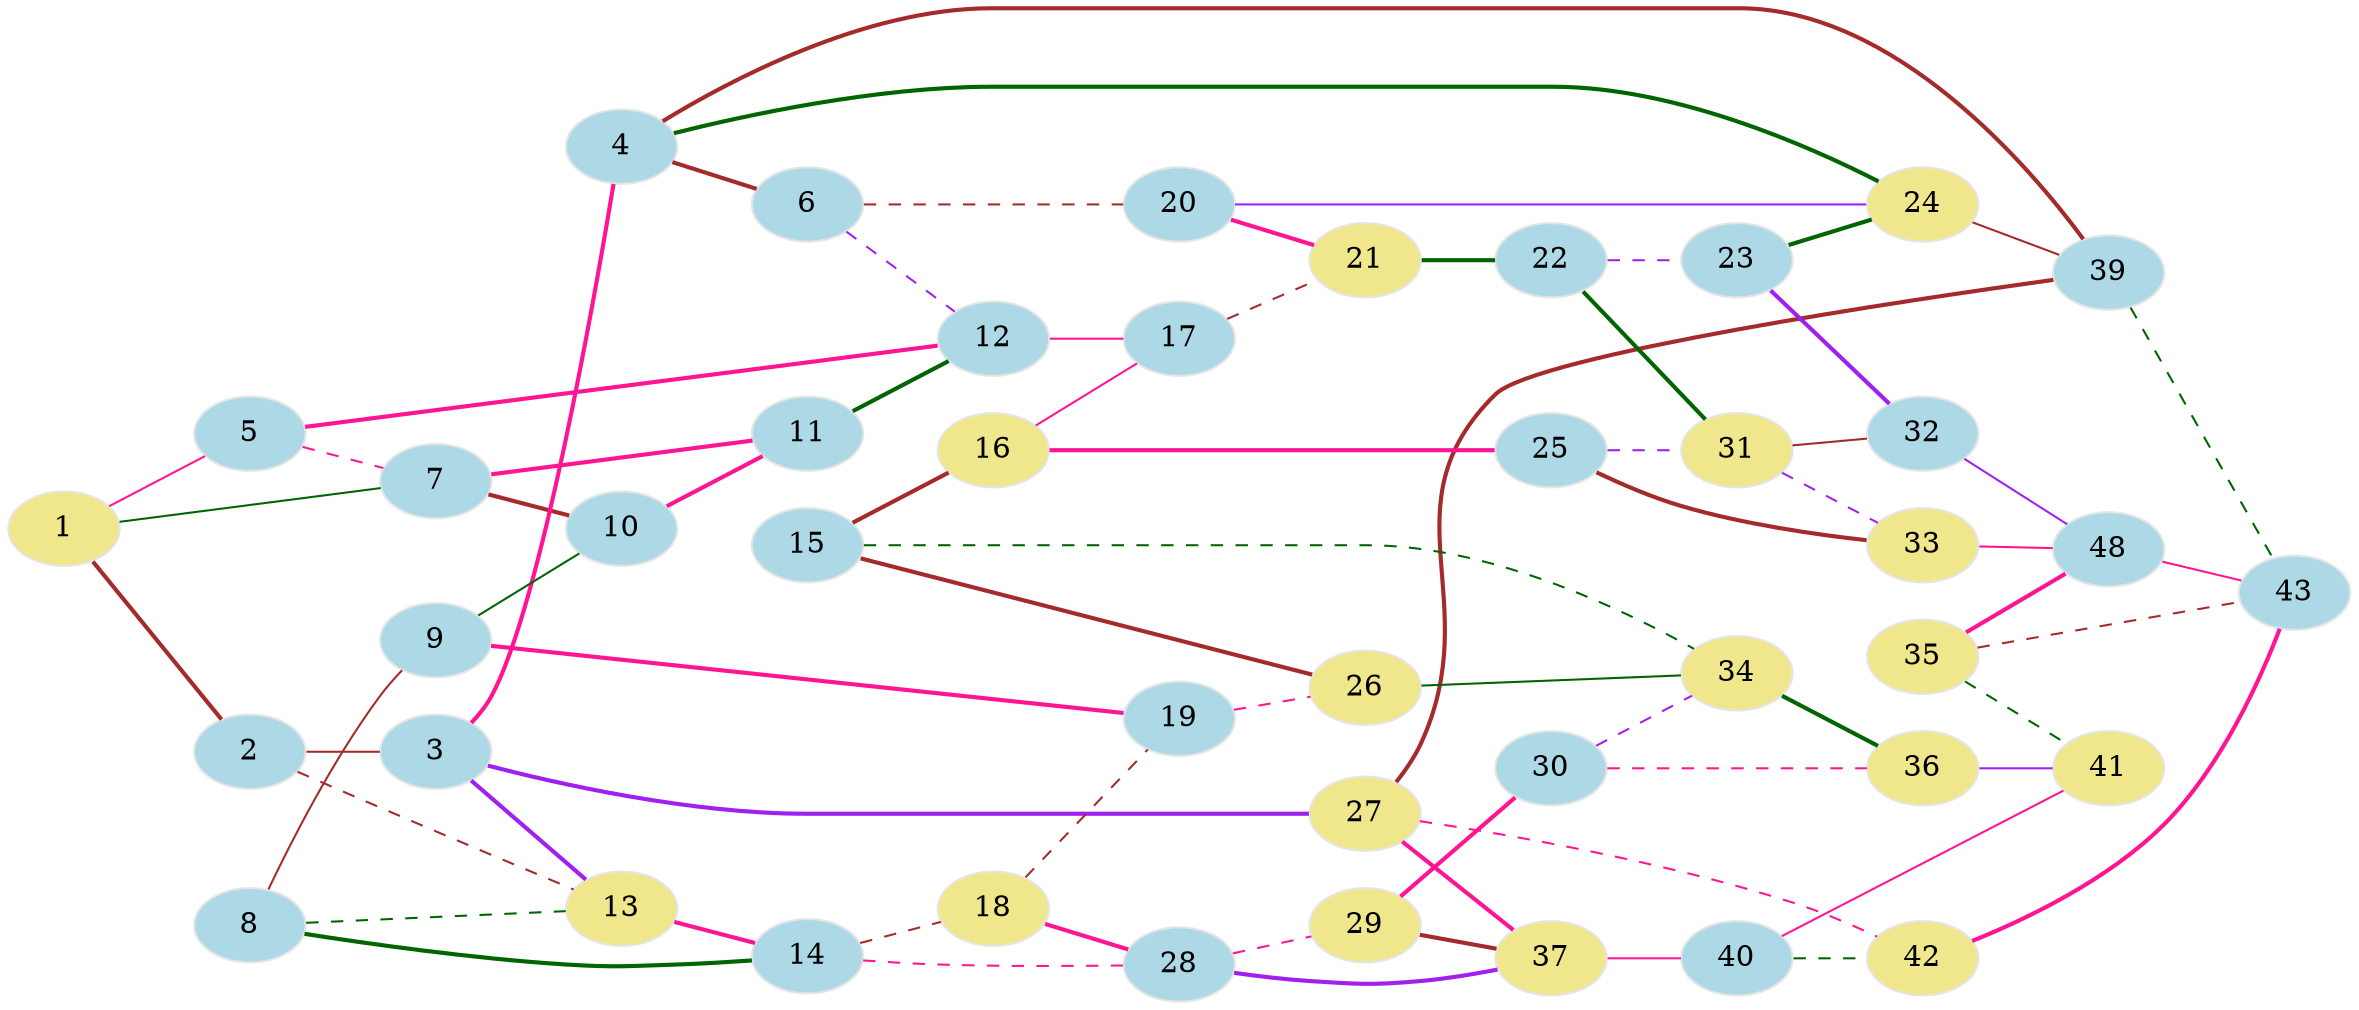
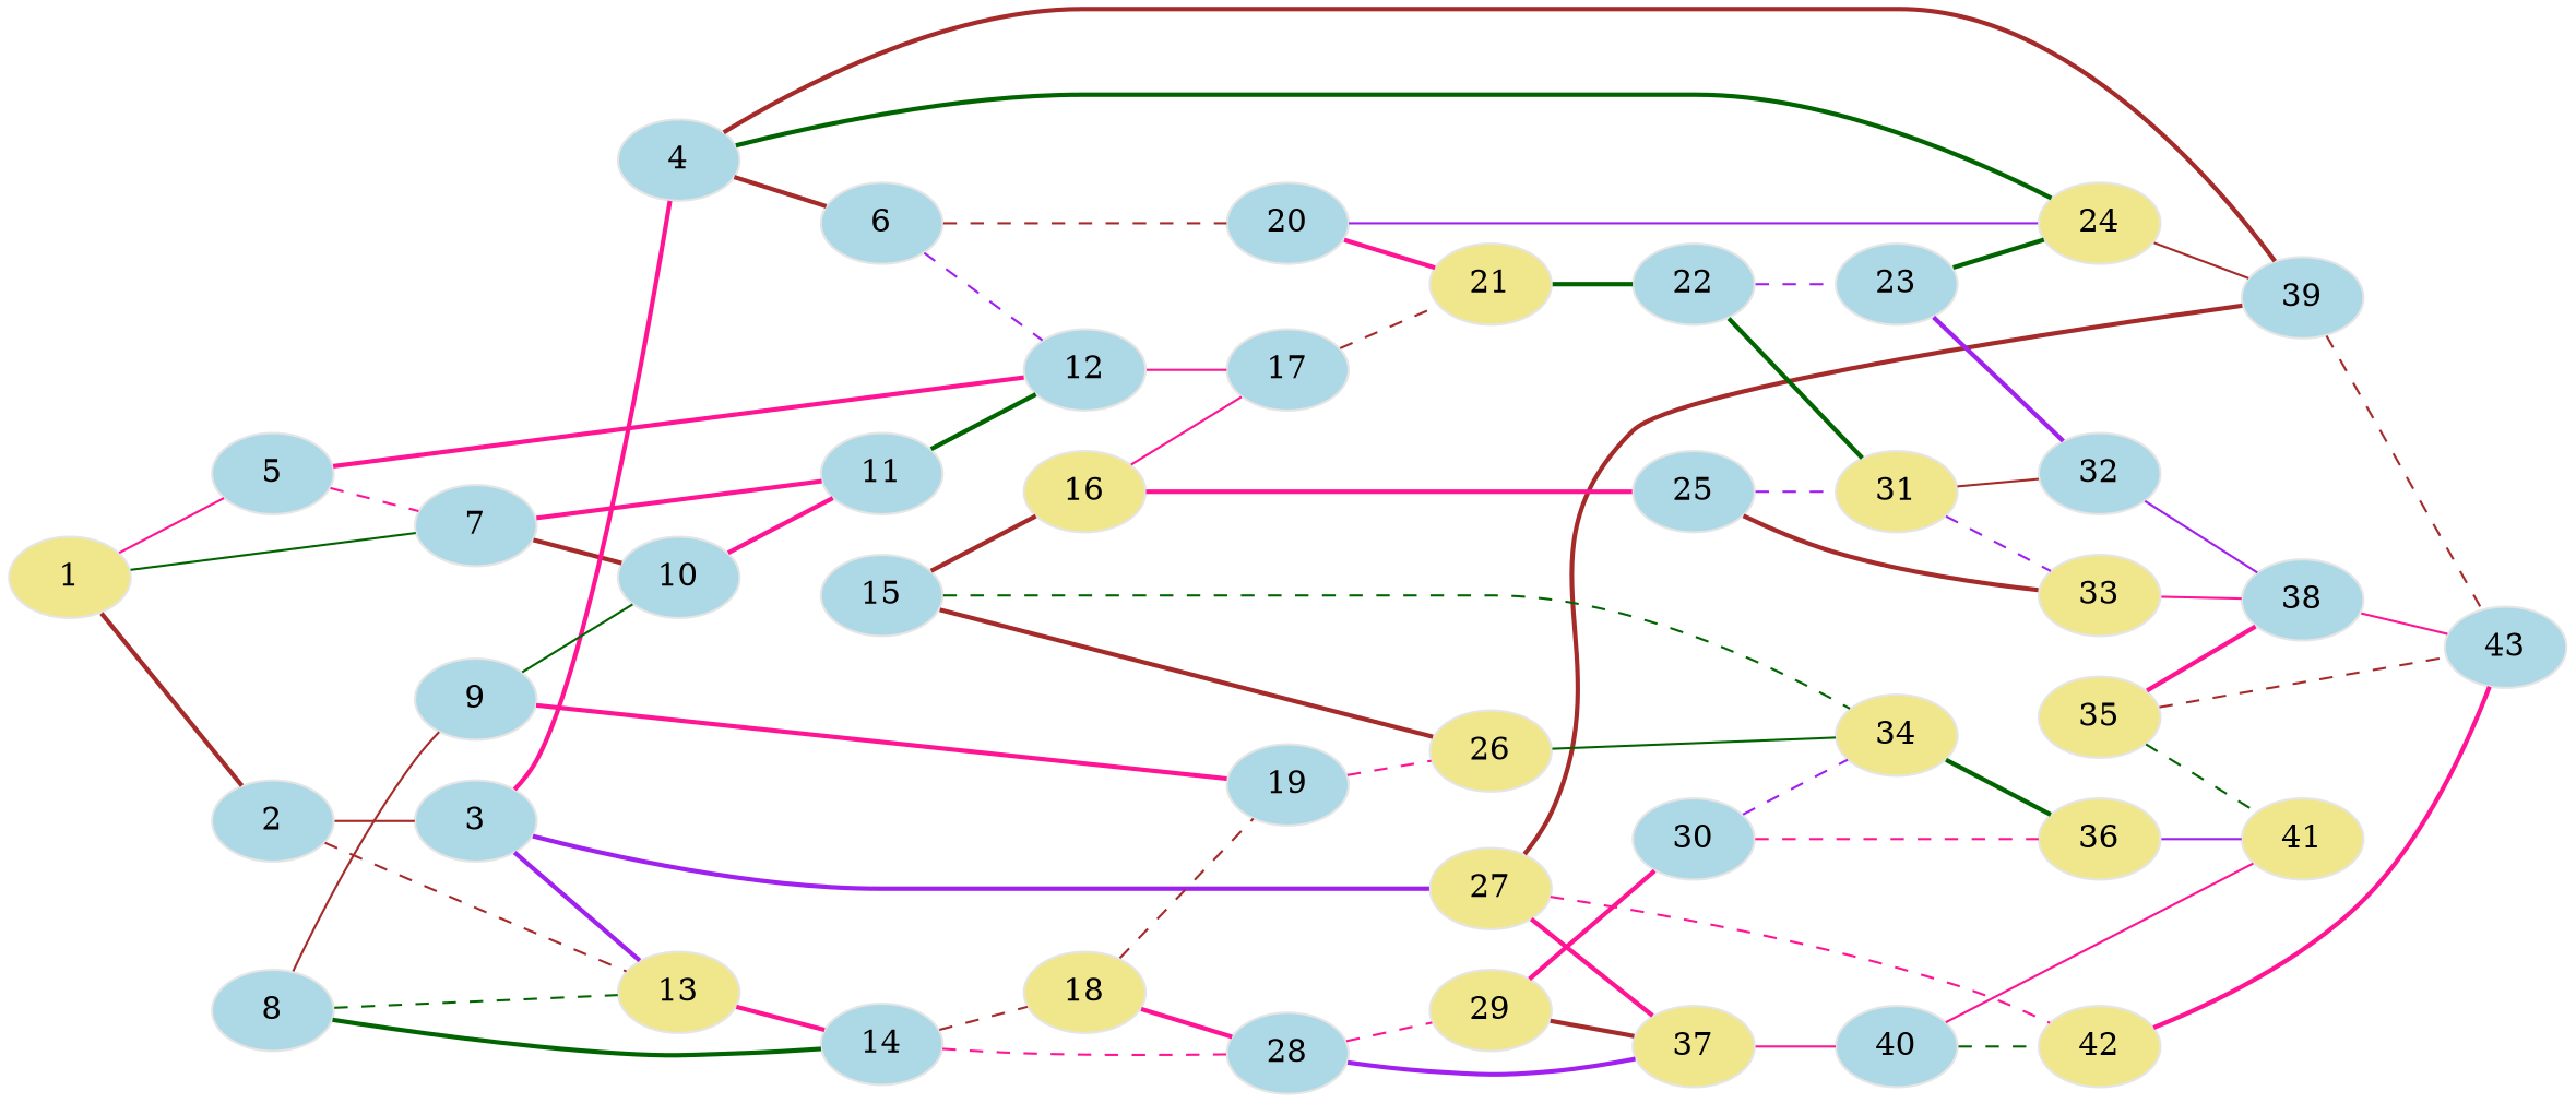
  graph {
    rankdir=LR
    node [color=gray90 fillcolor=lightblue style=filled]
    edge [color=deeppink style=bold weight=1.0]
    1 [fillcolor=khaki]
    2
    5
    7
    3
    13 [fillcolor=khaki]
    12
    10
    11
    4
    27 [fillcolor=khaki]
    14
    6
    24 [fillcolor=khaki]
    39
    37 [fillcolor=khaki]
    42 [fillcolor=khaki]
    20
    43
    17
    21 [fillcolor=khaki]
    8
    9
    19
    18 [fillcolor=khaki]
    28
    26 [fillcolor=khaki]
    29 [fillcolor=khaki]
    16 [fillcolor=khaki]
    15
    34 [fillcolor=khaki]
    25
    36 [fillcolor=khaki]
    31 [fillcolor=khaki]
    33 [fillcolor=khaki]
    22
    23
    32
-   38 [label=48]
+   38
    40
    30
    41 [fillcolor=khaki]
    35 [fillcolor=khaki]
    1 -- 2 [color=brown]
    1 -- 5 [style=solid]
    1 -- 7 [color=darkgreen style=solid]
    2 -- 3 [color=brown style=solid]
    2 -- 13 [color=brown style=dashed]
    5 -- 7 [style=dashed]
    5 -- 12
    7 -- 10 [color=brown]
    7 -- 11
    3 -- 13 [color=purple]
    3 -- 4
    3 -- 27 [color=purple]
    13 -- 14
    12 -- 17 [style=solid]
    10 -- 11
    11 -- 12 [color=darkgreen]
    4 -- 6 [color=brown]
    4 -- 24 [color=darkgreen]
    4 -- 39 [color=brown]
    27 -- 39 [color=brown]
    27 -- 37
    27 -- 42 [style=dashed]
    14 -- 18 [color=brown style=dashed]
    14 -- 28 [style=dashed]
    6 -- 12 [color=purple style=dashed]
    6 -- 20 [color=brown style=dashed]
    24 -- 39 [color=brown style=solid]
-   39 -- 43 [color=darkgreen style=dashed]
+   39 -- 43 [color=brown style=dashed]
    37 -- 40 [style=solid]
    42 -- 43
    20 -- 24 [color=purple style=solid]
    20 -- 21
    17 -- 21 [color=brown style=dashed]
    21 -- 22 [color=darkgreen]
    8 -- 13 [color=darkgreen style=dashed]
    8 -- 14 [color=darkgreen]
    8 -- 9 [color=brown style=solid]
    9 -- 10 [color=darkgreen style=solid]
    9 -- 19
    19 -- 26 [style=dashed weight=2.0]
    18 -- 19 [color=brown style=dashed]
    18 -- 28
    28 -- 37 [color=purple]
    28 -- 29 [style=dashed]
    26 -- 34 [color=darkgreen style=solid]
    29 -- 37 [color=brown]
    29 -- 30
    16 -- 17 [style=solid]
    16 -- 25
    15 -- 26 [color=brown]
    15 -- 16 [color=brown]
    15 -- 34 [color=darkgreen style=dashed]
    34 -- 36 [color=darkgreen]
    25 -- 31 [color=purple style=dashed]
    25 -- 33 [color=brown]
    36 -- 41 [color=purple style=solid weight=2.0]
    31 -- 33 [color=purple style=dashed]
    31 -- 32 [color=brown style=solid]
    33 -- 38 [style=solid]
    22 -- 31 [color=darkgreen]
    22 -- 23 [color=purple style=dashed]
    23 -- 24 [color=darkgreen]
    23 -- 32 [color=purple]
    32 -- 38 [color=purple style=solid]
    38 -- 43 [style=solid]
    40 -- 42 [color=darkgreen style=dashed]
    40 -- 41 [style=solid]
    30 -- 34 [color=purple style=dashed]
    30 -- 36 [style=dashed]
    35 -- 43 [color=brown style=dashed]
    35 -- 38
    35 -- 41 [color=darkgreen style=dashed]
  }
